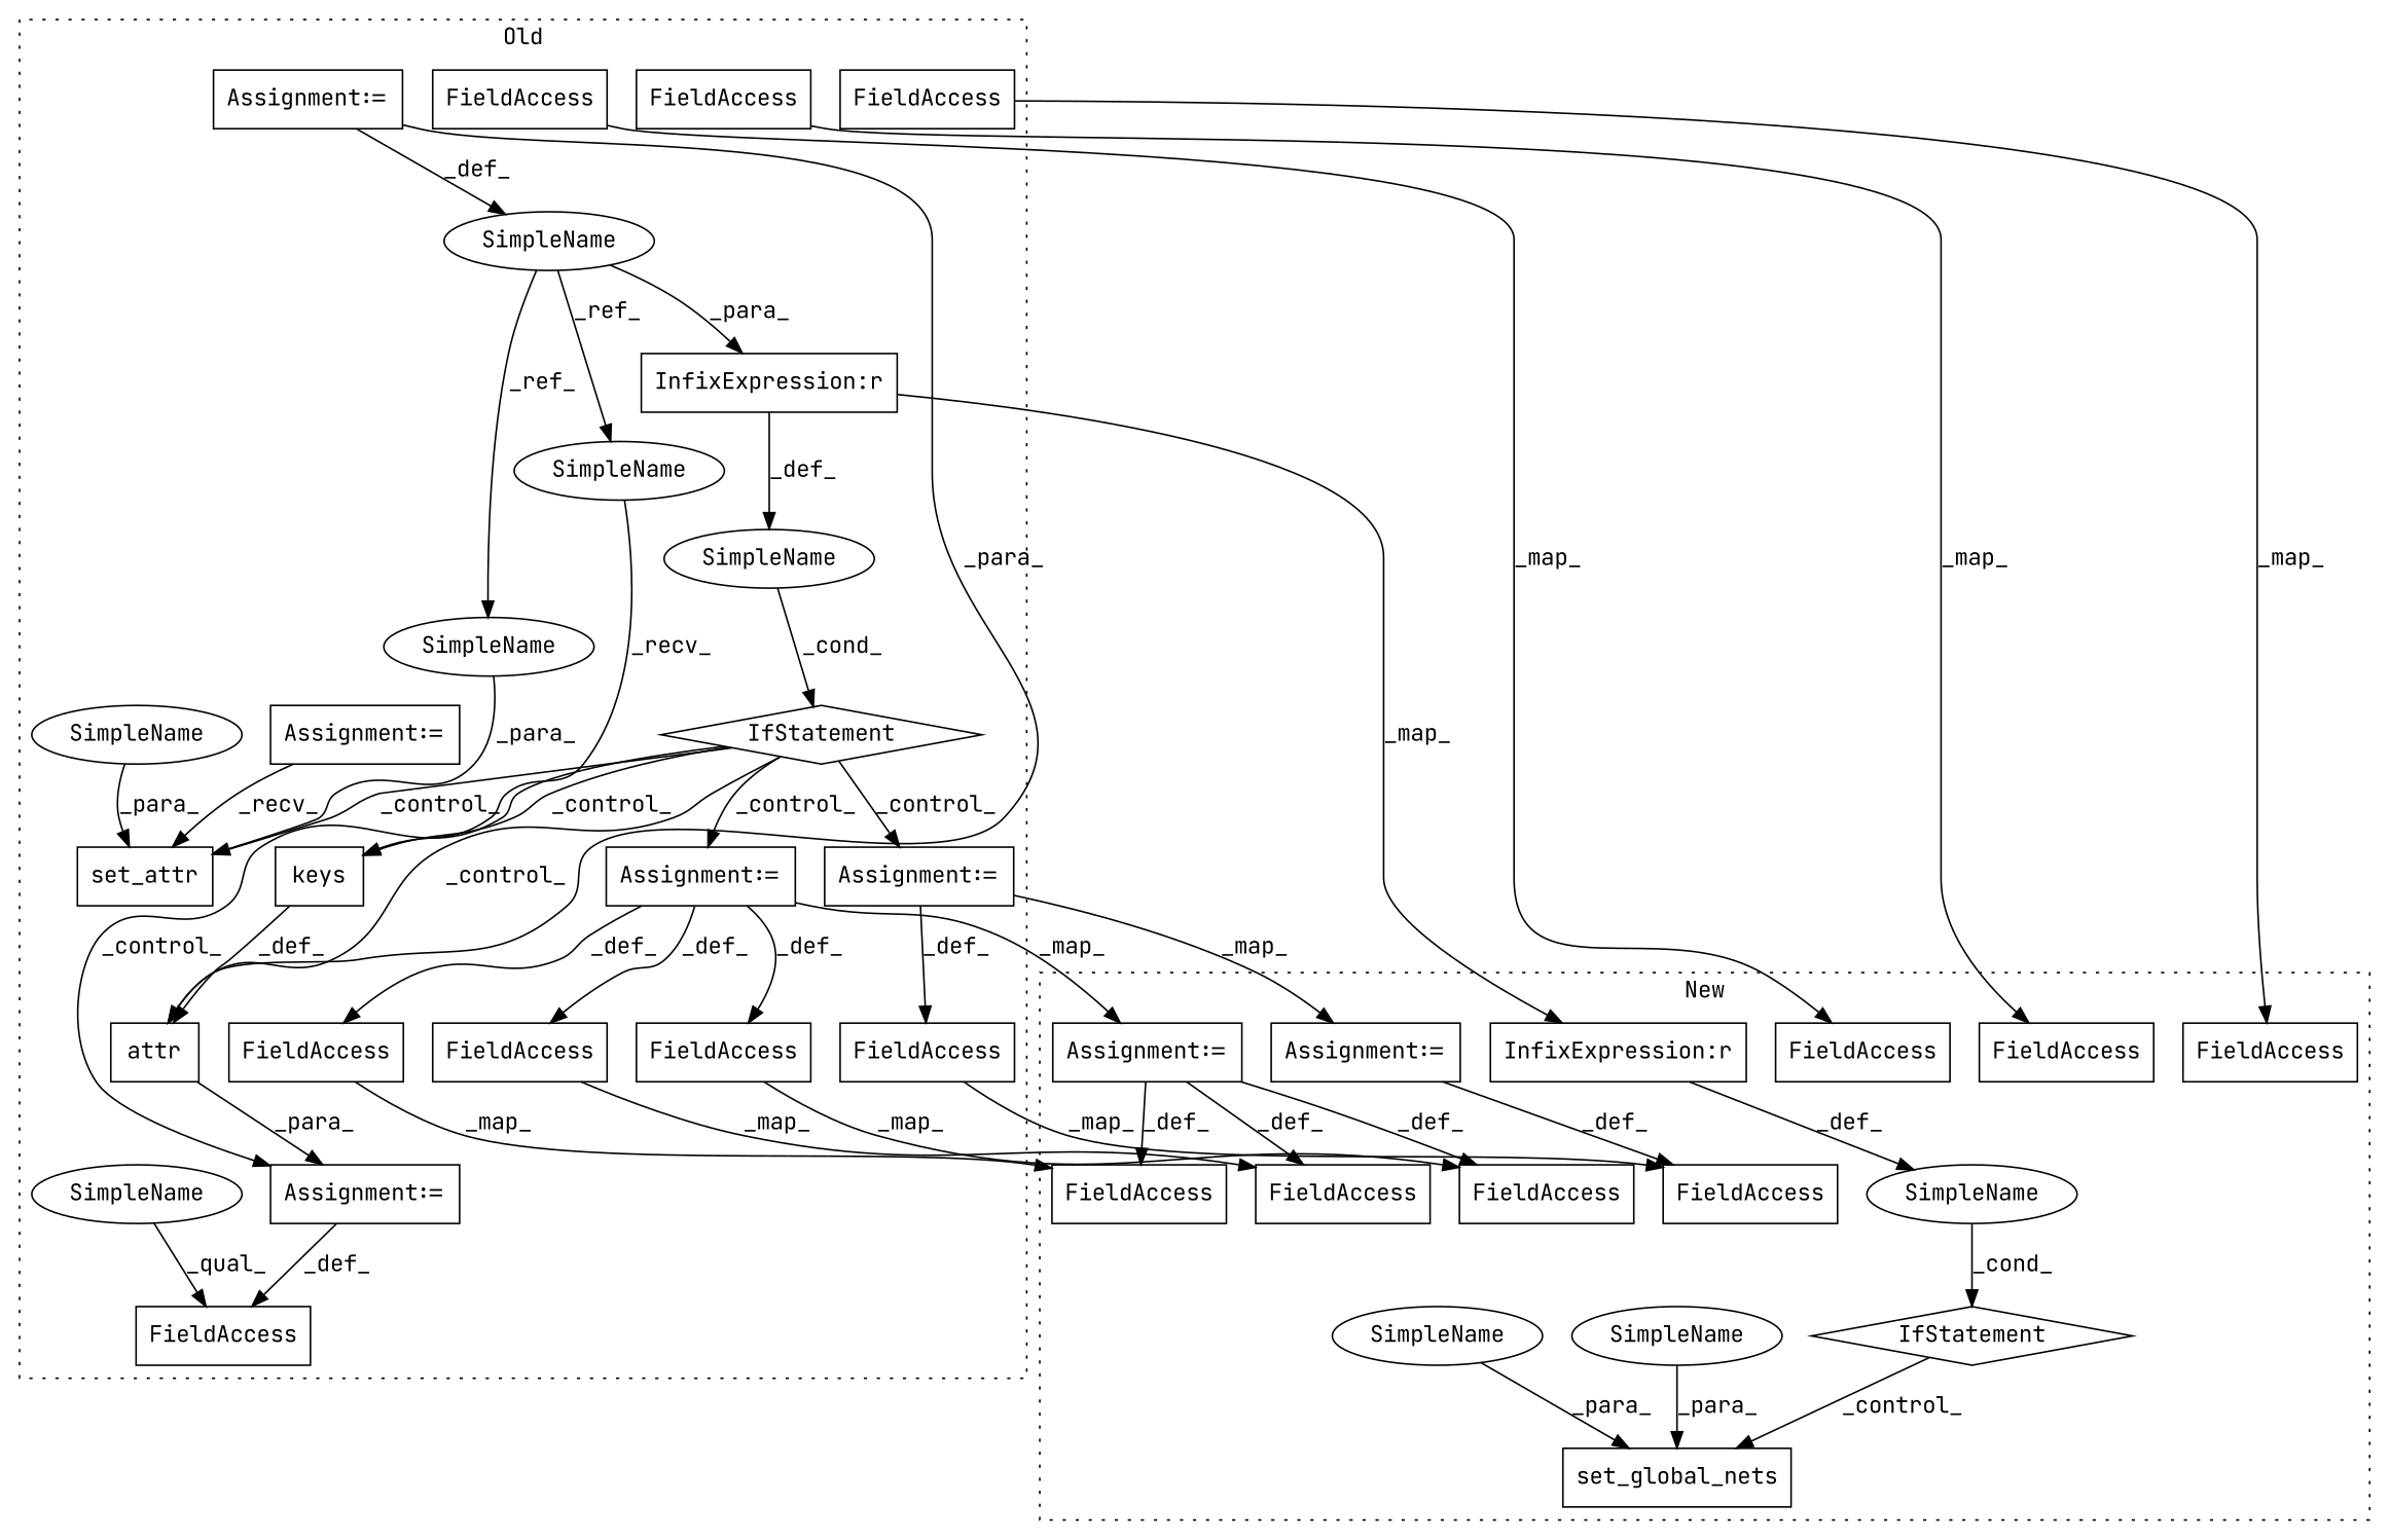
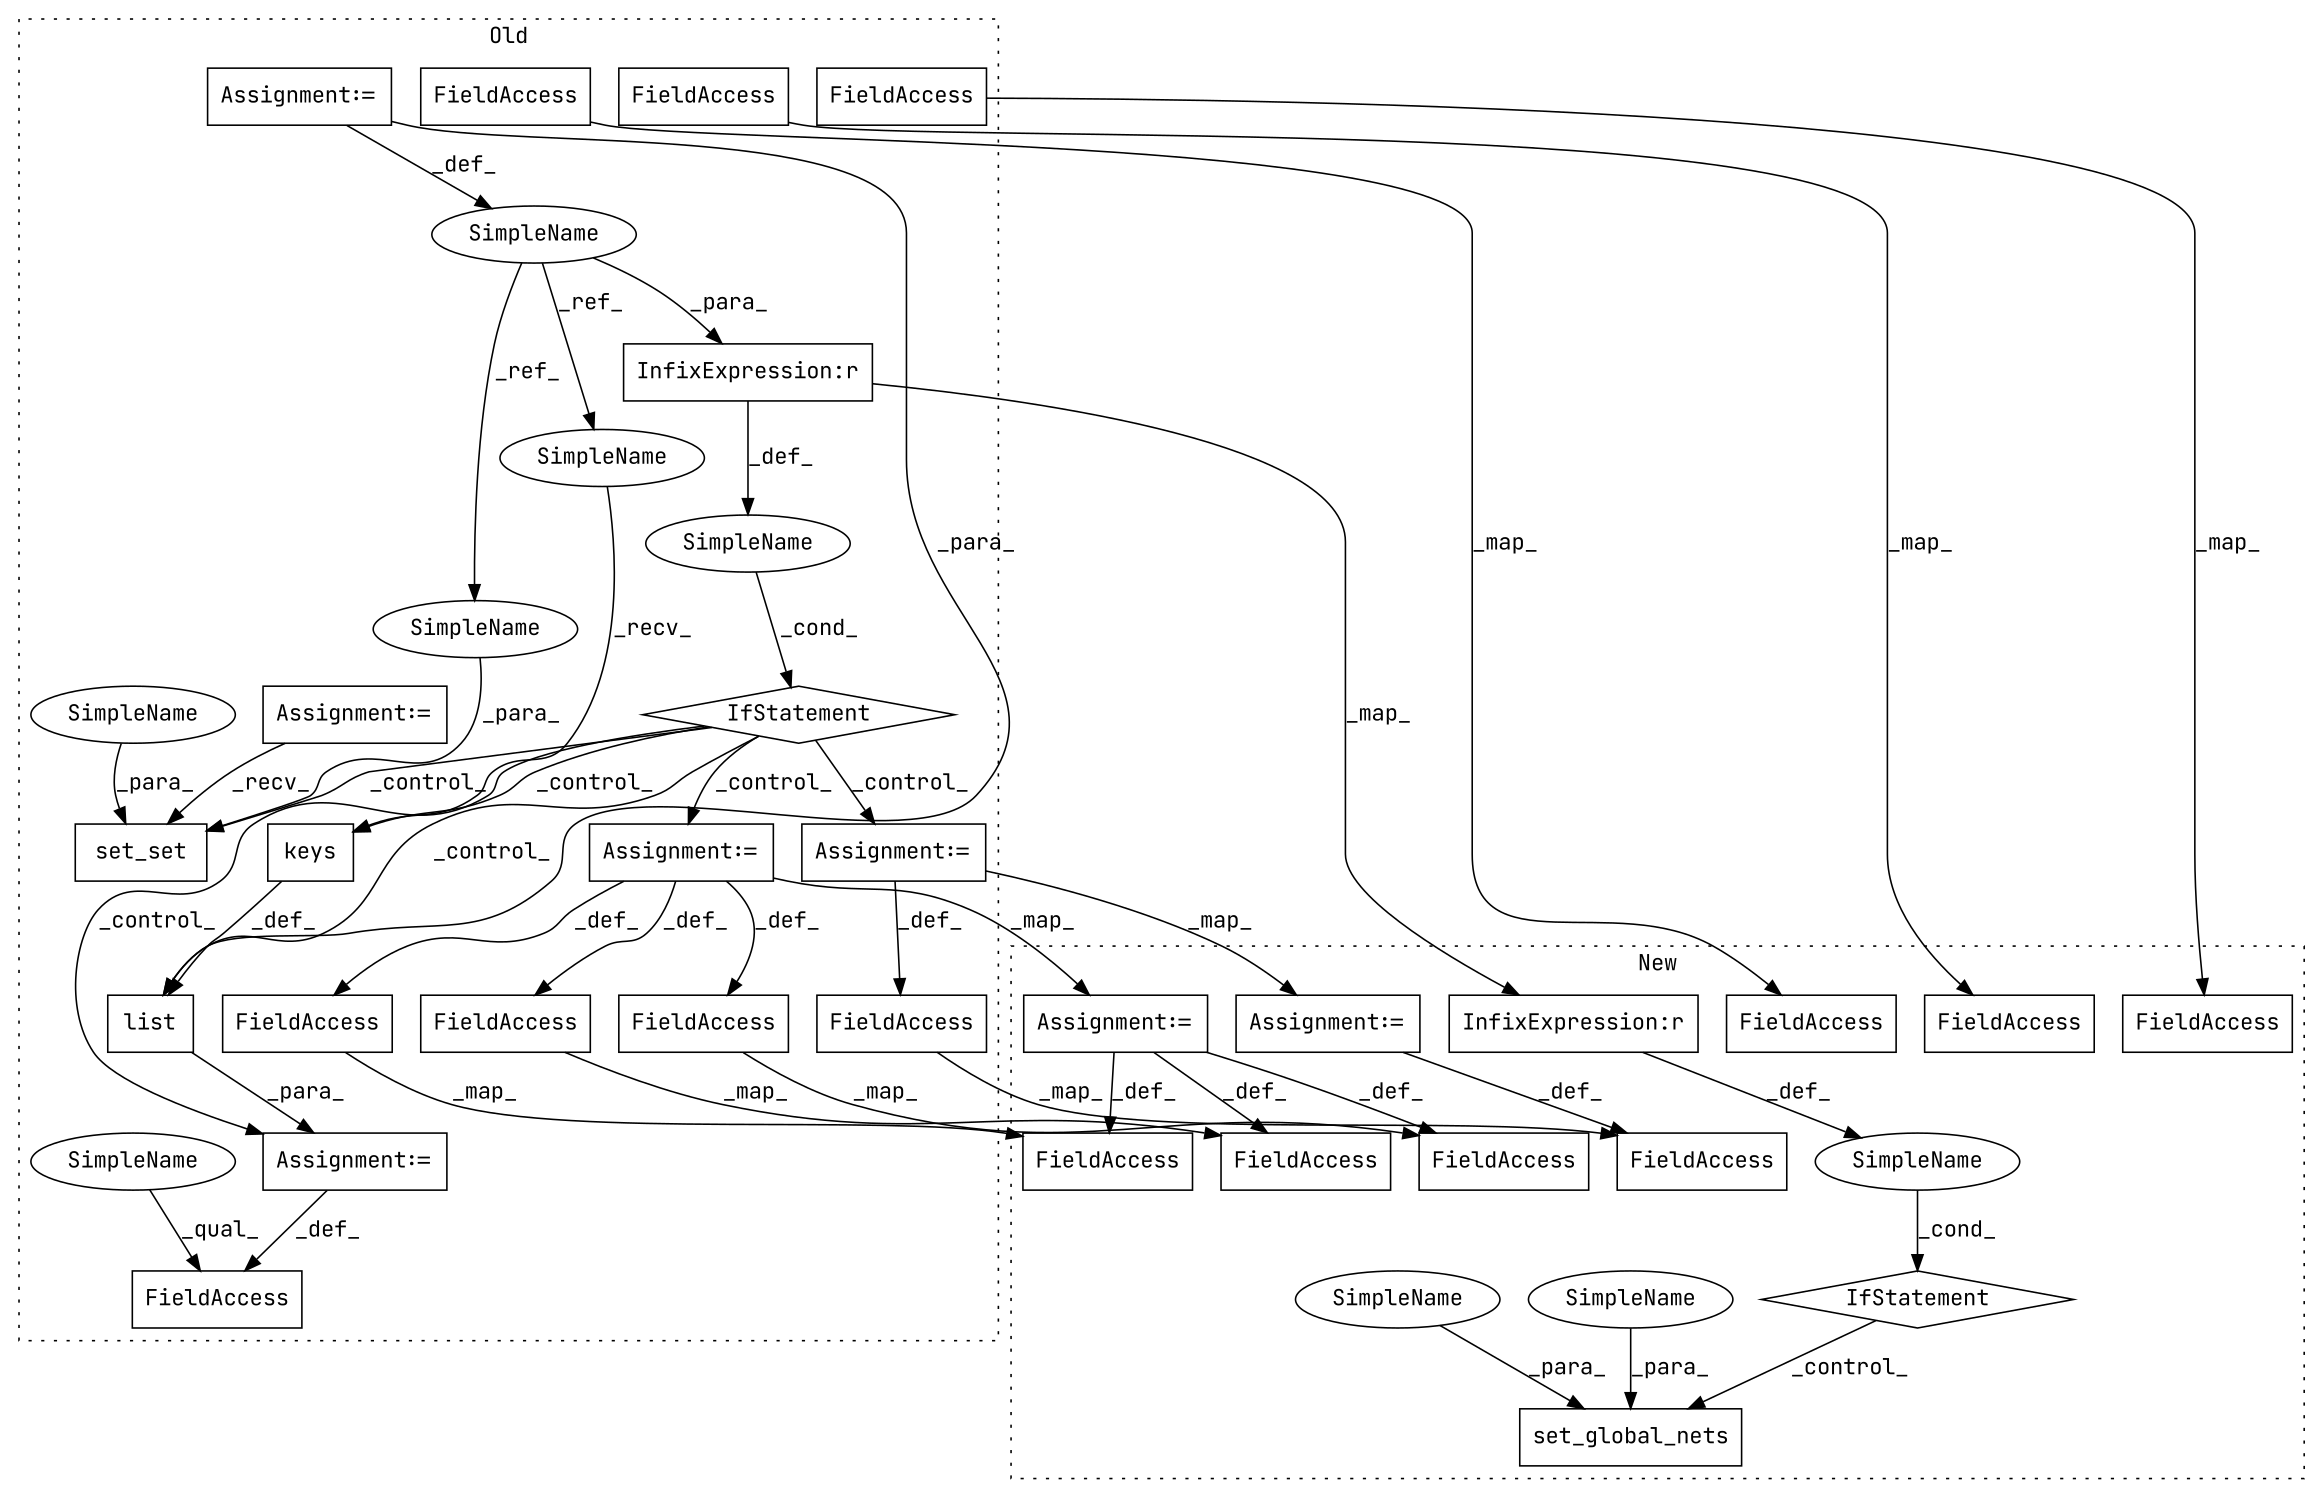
  digraph {
    fontname="JetBrains Mono"
    node [a=22 fontname="JetBrains Mono" l=4 shape=box]
    edge [fontname="JetBrains Mono"]
-   n1 [a=32 l="9,1" label=set_attr s="1247,1272"]
+   n1 [a=32 l="9,1" label=set_set s="1247,1272"]
    n2 [a=25 l="4,2" label=IfStatement s="968,991" shape=diamond]
    n3 [a=42 label=SimpleName shape=ellipse l=""]
    n4 [a=7 l=1 label="Assignment:=" s=1295]
    n5 [a=42 l=11 label=SimpleName s=502 shape=ellipse]
    n6 [a=32 l=6 label=keys s=1313]
    n7 [a=27 label="InfixExpression:r" s=983]
    n8 [l=14 label=FieldAccess s=1281]
-   n9 [a=32 l="5,1" label=attr s="1296,1319"]
+   n9 [a=32 l="5,1" label=list s="1296,1319"]
    n10 [a=7 label="Assignment:=" s=488]
    n11 [a=7 l=11 label="Assignment:=" s=502]
    n12 [l=17 label=FieldAccess s=1397]
    n13 [l=10 label=FieldAccess s=1332]
    n14 [a=7 l=1 label="Assignment:=" s=1060]
    n15 [l=8 label=FieldAccess s=1052]
    n16 [l=14 label=FieldAccess s=1173]
    n17 [a=7 l=1 label="Assignment:=" s=1187]
    n18 [l=15 label=FieldAccess s=1109]
    n19 [l=15 label=FieldAccess s=1512]
    n20 [l=13 label=FieldAccess s=1549]
    n21 [a=42 l=11 label=SimpleName s=1261 shape=ellipse]
    n22 [a=42 l=11 label=SimpleName s=1301 shape=ellipse]
    n23 [a=42 label=SimpleName s=1281 shape=ellipse]
    n24 [a=42 label=SimpleName s=1256 shape=ellipse]
    n25 [a=25 l="4,2" label=IfStatement s="1302,1325" shape=diamond]
    n26 [a=32 l="16,1" label=set_global_nets s="1344,1376"]
    n27 [a=27 label="InfixExpression:r" s=1317]
    n28 [a=42 label=SimpleName shape=ellipse l=""]
    n29 [l=17 label=FieldAccess s=1214]
    n30 [l=10 label=FieldAccess s=1149]
    n31 [a=7 l=1 label="Assignment:=" s=987]
    n32 [l=8 label=FieldAccess s=979]
    n33 [l=14 label=FieldAccess s=1096]
    n34 [a=7 l=1 label="Assignment:=" s=1110]
    n35 [l=15 label=FieldAccess s=1034]
    n36 [l=15 label=FieldAccess s=1416]
    n37 [l=13 label=FieldAccess s=1453]
    n38 [a=42 label=SimpleName s=1360 shape=ellipse]
    n39 [a=42 l=11 label=SimpleName s=1365 shape=ellipse]
    subgraph cluster_1 {
      label=Old
      style=dotted
      n1
      n2
      n3
      n4
      n5
      n6
      n7
      n8
      n9
      n10
      n11
      n12
      n13
      n14
      n15
      n16
      n17
      n18
      n19
      n20
      n21
      n22
      n23
      n24
    }
    subgraph cluster_2 {
      label=New
      style=dotted
      n25
      n26
      n27
      n28
      n29
      n30
      n31
      n32
      n33
      n34
      n35
      n36
      n37
      n38
      n39
    }
    n2 -> n1 [label=_control_]
    n2 -> n4 [label=_control_]
    n2 -> n6 [label=_control_]
    n2 -> n9 [label=_control_]
    n2 -> n14 [label=_control_]
    n2 -> n17 [label=_control_]
    n3 -> n2 [label=_cond_]
    n4 -> n8 [label=_def_]
    n5 -> n7 [label=_para_]
    n5 -> n21 [label=_ref_]
    n5 -> n22 [label=_ref_]
    n6 -> n9 [label=_def_]
    n7 -> n3 [label=_def_]
    n7 -> n27 [label=_map_]
    n9 -> n4 [label=_para_]
    n10 -> n1 [label=_recv_]
    n11 -> n5 [label=_def_]
    n11 -> n9 [label=_para_]
    n12 -> n29 [label=_map_]
    n13 -> n30 [label=_map_]
    n14 -> n12 [label=_def_]
    n14 -> n13 [label=_def_]
    n14 -> n15 [label=_def_]
    n14 -> n31 [label=_map_]
    n15 -> n32 [label=_map_]
    n16 -> n33 [label=_map_]
    n17 -> n16 [label=_def_]
    n17 -> n34 [label=_map_]
    n18 -> n35 [label=_map_]
    n19 -> n36 [label=_map_]
    n20 -> n37 [label=_map_]
    n21 -> n1 [label=_para_]
    n22 -> n6 [label=_recv_]
    n23 -> n8 [label=_qual_]
    n24 -> n1 [label=_para_]
    n25 -> n26 [label=_control_]
    n27 -> n28 [label=_def_]
    n28 -> n25 [label=_cond_]
    n31 -> n29 [label=_def_]
    n31 -> n30 [label=_def_]
    n31 -> n32 [label=_def_]
    n34 -> n33 [label=_def_]
    n38 -> n26 [label=_para_]
    n39 -> n26 [label=_para_]
  }
